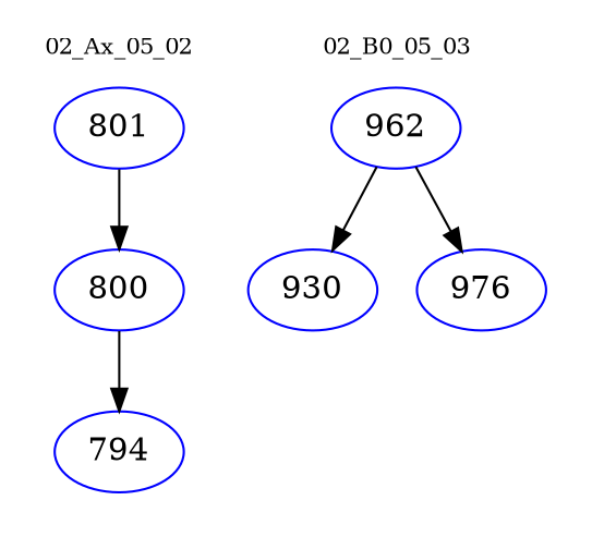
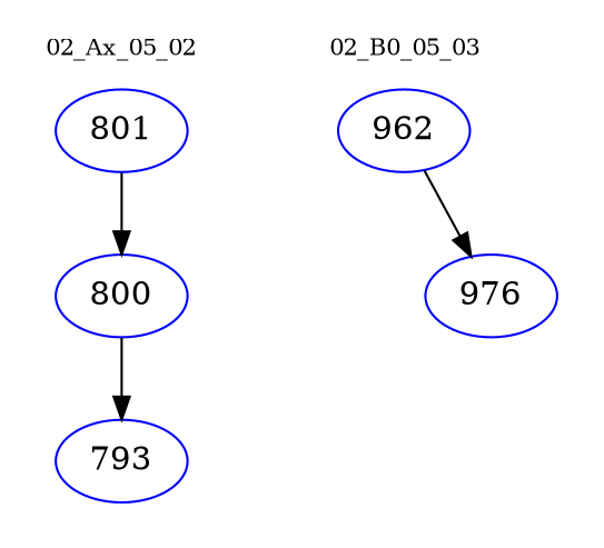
  digraph {
    node [color=blue]
    edge [color=black]
    n1 [label=801]
-   n2 [label=794]
+   n2 [label=793]
    n3 [label=800]
    n4 [label=962]
-   n5 [label=930]
    n6 [label=976]
    subgraph cluster_1 {
      color=white
      fontsize=10
      label="02_Ax_05_02"
      n1
      n2
      n3
    }
    subgraph cluster_2 {
      color=white
      fontsize=10
      label="02_B0_05_03"
      n4
-     n5
      n6
    }
    n1 -> n3
    n3 -> n2
-   n4 -> n5
    n4 -> n6
  }
